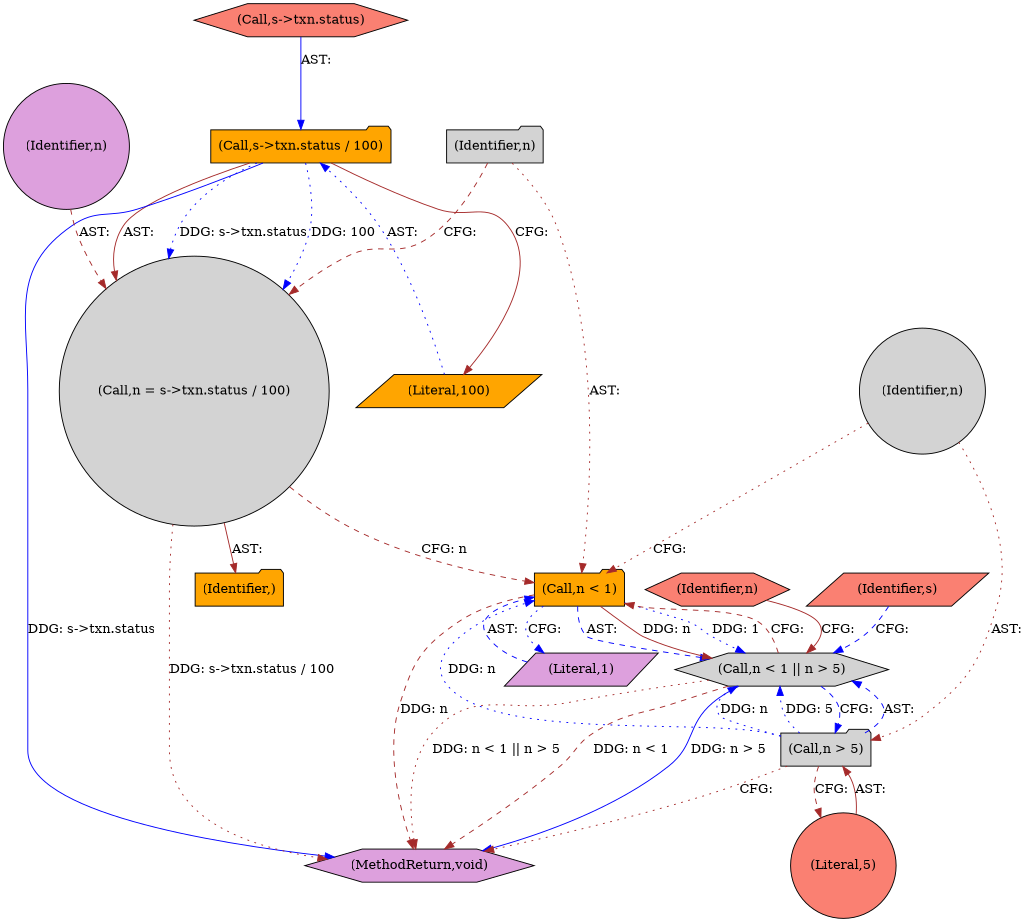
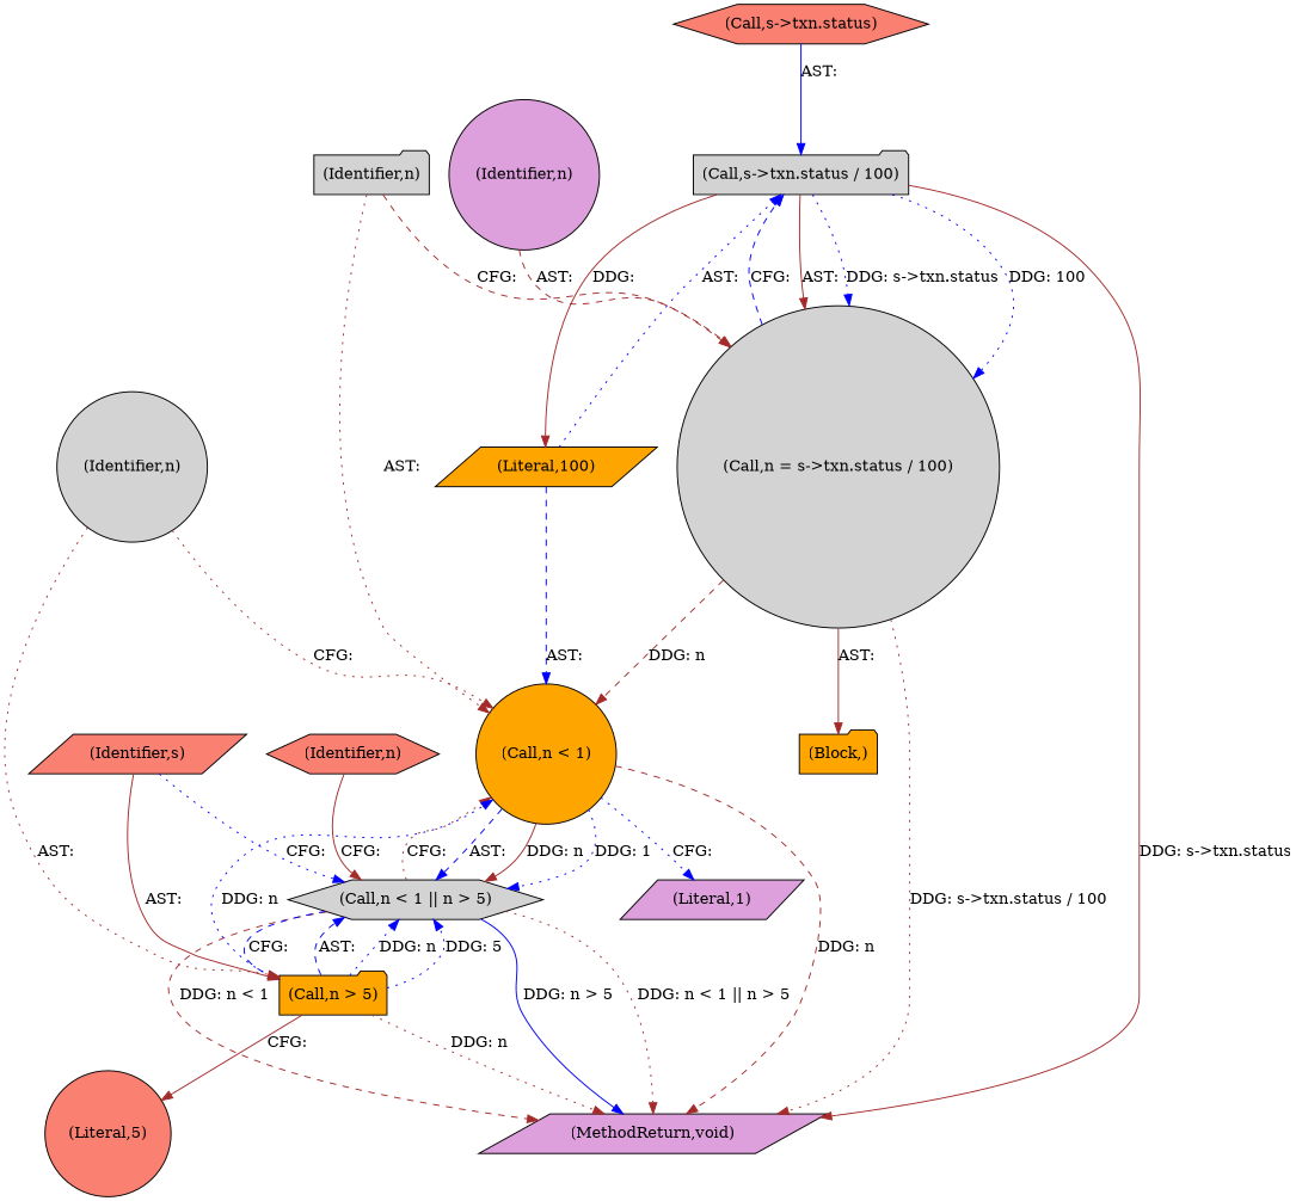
  digraph {
    node [fillcolor=lightgrey shape=folder style=filled]
    edge [color=brown style=dotted]
-   n1 [fillcolor=orange label="(Call,s->txn.status / 100)"]
+   n1 [label="(Call,s->txn.status / 100)"]
    n2 [label="(Call,n = s->txn.status / 100)" shape=circle]
-   n3 [fillcolor=plum label="(MethodReturn,void)" shape=hexagon]
+   n3 [fillcolor=plum label="(MethodReturn,void)" shape=parallelogram]
    n4 [fillcolor=orange label="(Literal,100)" shape=parallelogram]
-   n5 [fillcolor=orange label="(Call,n < 1)"]
-   n6 [fillcolor=orange label="(Identifier,)"]
+   n5 [fillcolor=orange label="(Call,n < 1)" shape=circle]
+   n6 [fillcolor=orange label="(Block,)"]
    n7 [label="(Call,n < 1 || n > 5)" shape=hexagon]
    n8 [fillcolor=plum label="(Literal,1)" shape=parallelogram]
-   n9 [label="(Call,n > 5)"]
+   n9 [fillcolor=orange label="(Call,n > 5)"]
    n10 [fillcolor=salmon label="(Literal,5)" shape=circle]
    n11 [label="(Identifier,n)"]
    n12 [label="(Identifier,n)" shape=circle]
    n13 [fillcolor=salmon label="(Identifier,s)" shape=parallelogram]
    n14 [fillcolor=salmon label="(Call,s->txn.status)" shape=hexagon]
    n15 [fillcolor=plum label="(Identifier,n)" shape=circle]
    n16 [fillcolor=salmon label="(Identifier,n)" shape=hexagon]
    n1 -> n2 [label="AST: " style=solid]
    n1 -> n2 [color=blue label="DDG: s->txn.status"]
    n1 -> n2 [color=blue label="DDG: 100"]
-   n1 -> n3 [color=blue label="DDG: s->txn.status" style=solid]
-   n1 -> n4 [label="CFG: " style=solid]
+   n1 -> n3 [label="DDG: s->txn.status" style=solid]
+   n1 -> n4 [label="DDG: " style=solid]
+   n2 -> n1 [color=blue label="CFG: " style=dashed]
    n2 -> n3 [label="DDG: s->txn.status / 100"]
-   n2 -> n5 [label="CFG: n" style=dashed]
+   n2 -> n5 [label="DDG: n" style=dashed]
    n2 -> n6 [label="AST: " style=solid]
    n4 -> n1 [color=blue label="AST: "]
    n5 -> n3 [label="DDG: n" style=dashed]
    n5 -> n7 [color=blue label="AST: " style=dashed]
    n5 -> n7 [label="DDG: n" style=solid]
    n5 -> n7 [color=blue label="DDG: 1"]
    n5 -> n8 [color=blue label="CFG: "]
    n7 -> n3 [label="DDG: n < 1 || n > 5"]
    n7 -> n3 [label="DDG: n < 1" style=dashed]
    n7 -> n3 [color=blue label="DDG: n > 5" style=solid]
-   n7 -> n5 [label="CFG: " style=dashed]
+   n7 -> n5 [label="CFG: "]
    n7 -> n9 [color=blue label="CFG: " style=dashed]
-   n8 -> n5 [color=blue label="AST: " style=dashed]
-   n9 -> n3 [label="CFG: "]
+   n4 -> n5 [color=blue label="AST: " style=dashed]
+   n9 -> n3 [label="DDG: n"]
    n9 -> n5 [color=blue label="DDG: n"]
    n9 -> n7 [color=blue label="AST: " style=dashed]
    n9 -> n7 [color=blue label="DDG: n"]
    n9 -> n7 [color=blue label="DDG: 5"]
-   n9 -> n10 [label="CFG: " style=dashed]
-   n10 -> n9 [label="AST: " style=solid]
+   n9 -> n10 [label="CFG: " style=solid]
+   n13 -> n9 [label="AST: " style=solid]
    n11 -> n2 [label="CFG: " style=dashed]
    n11 -> n5 [label="AST: "]
    n12 -> n5 [label="CFG: "]
    n12 -> n9 [label="AST: "]
-   n13 -> n7 [color=blue label="CFG: " style=dashed]
+   n13 -> n7 [color=blue label="CFG: "]
    n14 -> n1 [color=blue label="AST: " style=solid]
    n15 -> n2 [label="AST: " style=dashed]
    n16 -> n7 [label="CFG: " style=solid]
  }
